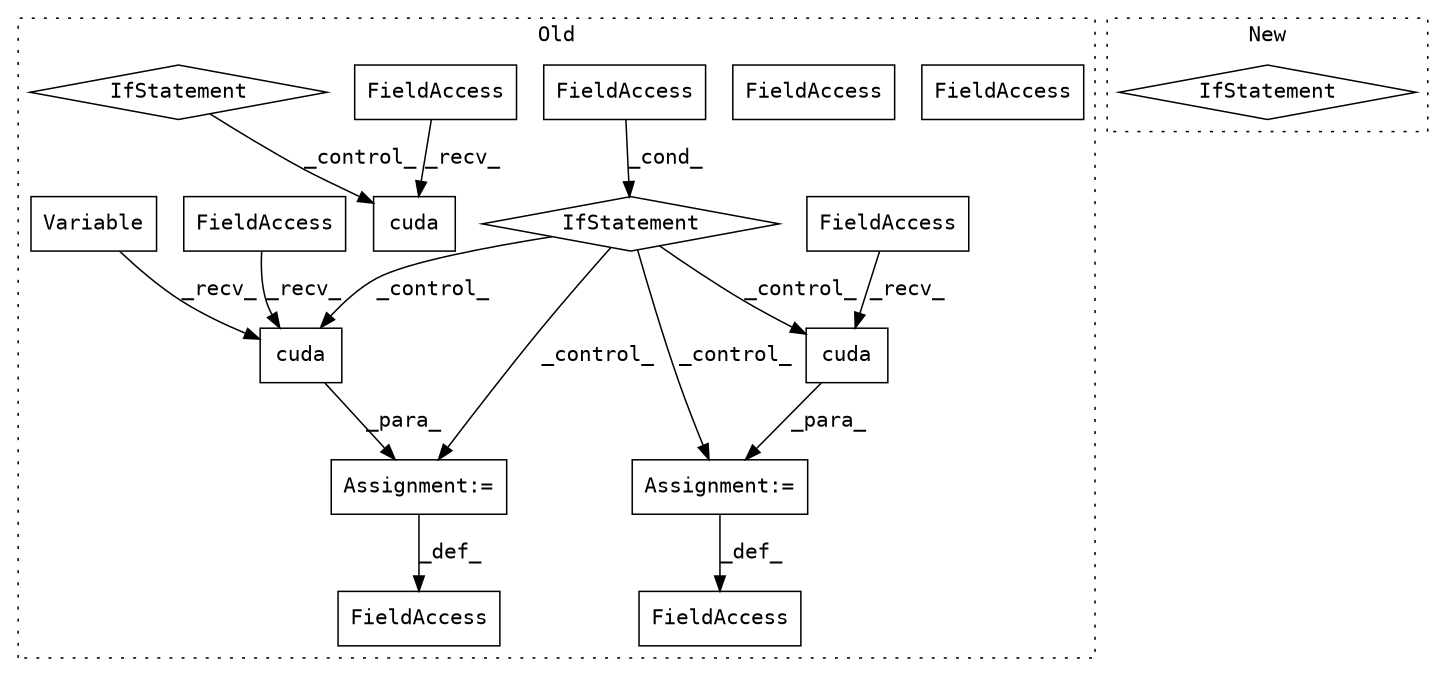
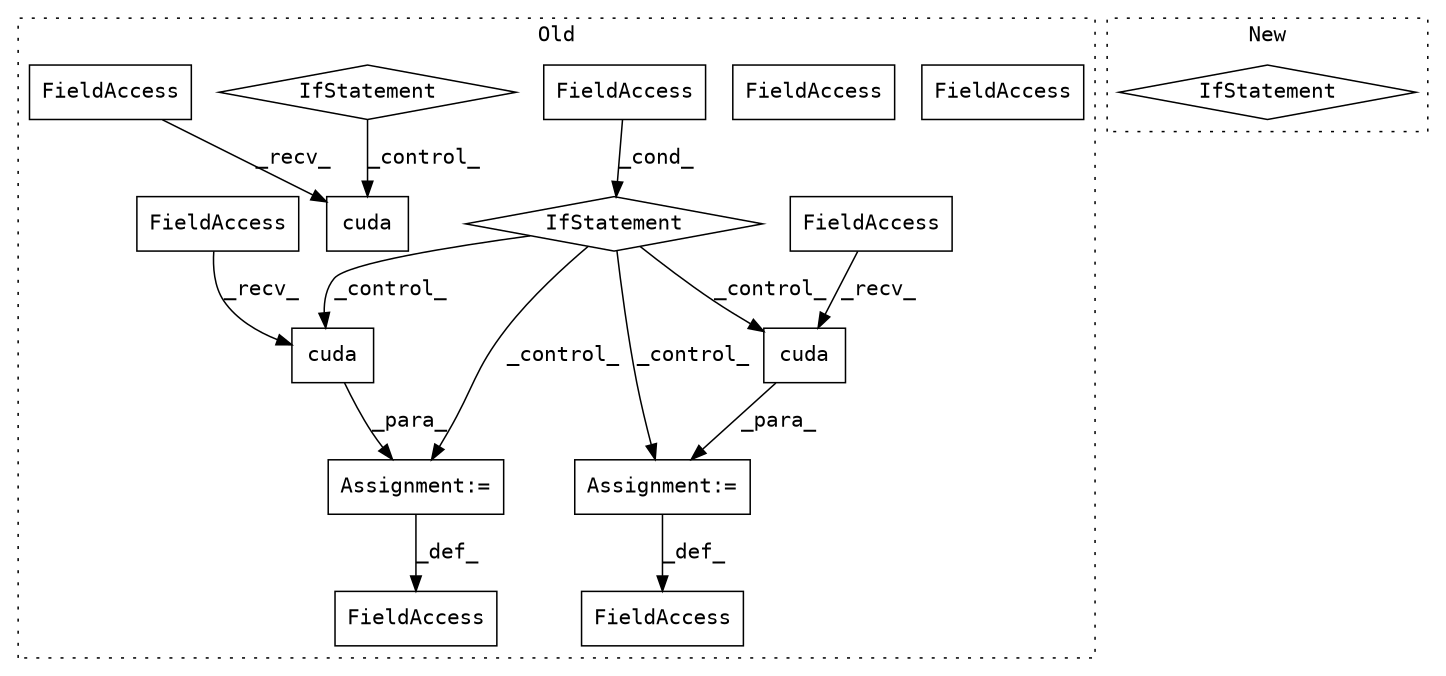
  digraph {
    fontname="DejaVu Sans Mono"
    node [a=22 l=6 s=5439 shape=box fontname="DejaVu Sans Mono"]
    edge [fontname="DejaVu Sans Mono"]
    n1 [a=32 label=cuda s=5518]
    n2 [a=25 l="4,2" label=IfStatement s="5435,5448" shape=diamond]
    n3 [a=7 l=1 label="Assignment:=" s=5511]
    n4 [a=7 l=1 label="Assignment:=" s=5474]
    n5 [a=32 label=cuda s=5484]
    n6 [l=8 label=FieldAccess s=5475]
    n7 [l=4 label=FieldAccess s=4367]
    n8 [l=5 label=FieldAccess s=5512]
    n9 [l=4 label=FieldAccess]
    n10 [l=8 label=FieldAccess s=5466]
    n11 [l=5 label=FieldAccess s=5506]
    n12 [a=25 l="4,2" label=IfStatement s="4255,4268" shape=diamond]
    n13 [a=32 label=cuda s=4284]
    n14 [l=3 label=FieldAccess s=4280]
-   n15 [a=32 l="9,1" label=Variable s="5272,5305"]
    n16 [l=4 label=FieldAccess]
    n17 [a=25 l=3 label=IfStatement s=3611 shape=diamond]
    subgraph cluster_1 {
      label=Old
      style=dotted
      n1
      n2
      n3
      n4
      n5
      n6
      n7
      n8
      n9
      n10
      n11
      n12
      n13
      n14
-     n15
      n16
    }
    subgraph cluster_2 {
      label=New
      style=dotted
      n17
    }
    n1 -> n3 [label=_para_]
    n2 -> n1 [label=_control_]
    n2 -> n3 [label=_control_]
    n2 -> n4 [label=_control_]
    n2 -> n5 [label=_control_]
    n3 -> n11 [label=_def_]
    n4 -> n10 [label=_def_]
    n5 -> n4 [label=_para_]
    n6 -> n5 [label=_recv_]
    n8 -> n1 [label=_recv_]
    n12 -> n13 [label=_control_]
    n14 -> n13 [label=_recv_]
-   n15 -> n1 [label=_recv_]
    n16 -> n2 [label=_cond_]
  }
